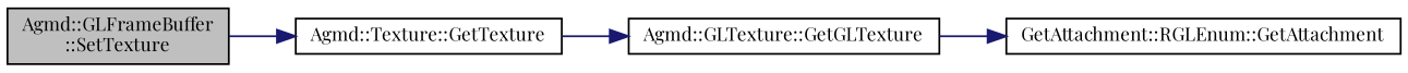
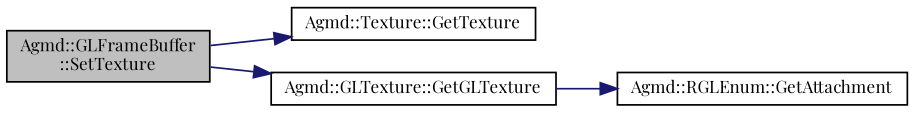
  digraph {
    fontname="Playfair Display"
    rankdir=LR
    node [color=black fillcolor=white fontname="Playfair Display" fontsize=10 shape=record style=filled]
    edge [color=midnightblue fontname="Playfair Display" fontsize=10 labelfontname=Helvetica labelfontsize=10 style=solid]
    n1 [fillcolor=grey75 fontcolor=black height=0.2 label="Agmd::GLFrameBuffer\l::SetTexture" width=0.4]
    n2 [height=0.2 label="Agmd::Texture::GetTexture" width=0.4]
    n3 [height=0.2 label="Agmd::GLTexture::GetGLTexture" width=0.4]
-   n4 [height=0.2 label="GetAttachment::RGLEnum::GetAttachment" width=0.4]
+   n4 [height=0.2 label="Agmd::RGLEnum::GetAttachment" width=0.4]
    n1 -> n2
-   n2 -> n3
+   n1 -> n3
    n3 -> n4
  }
